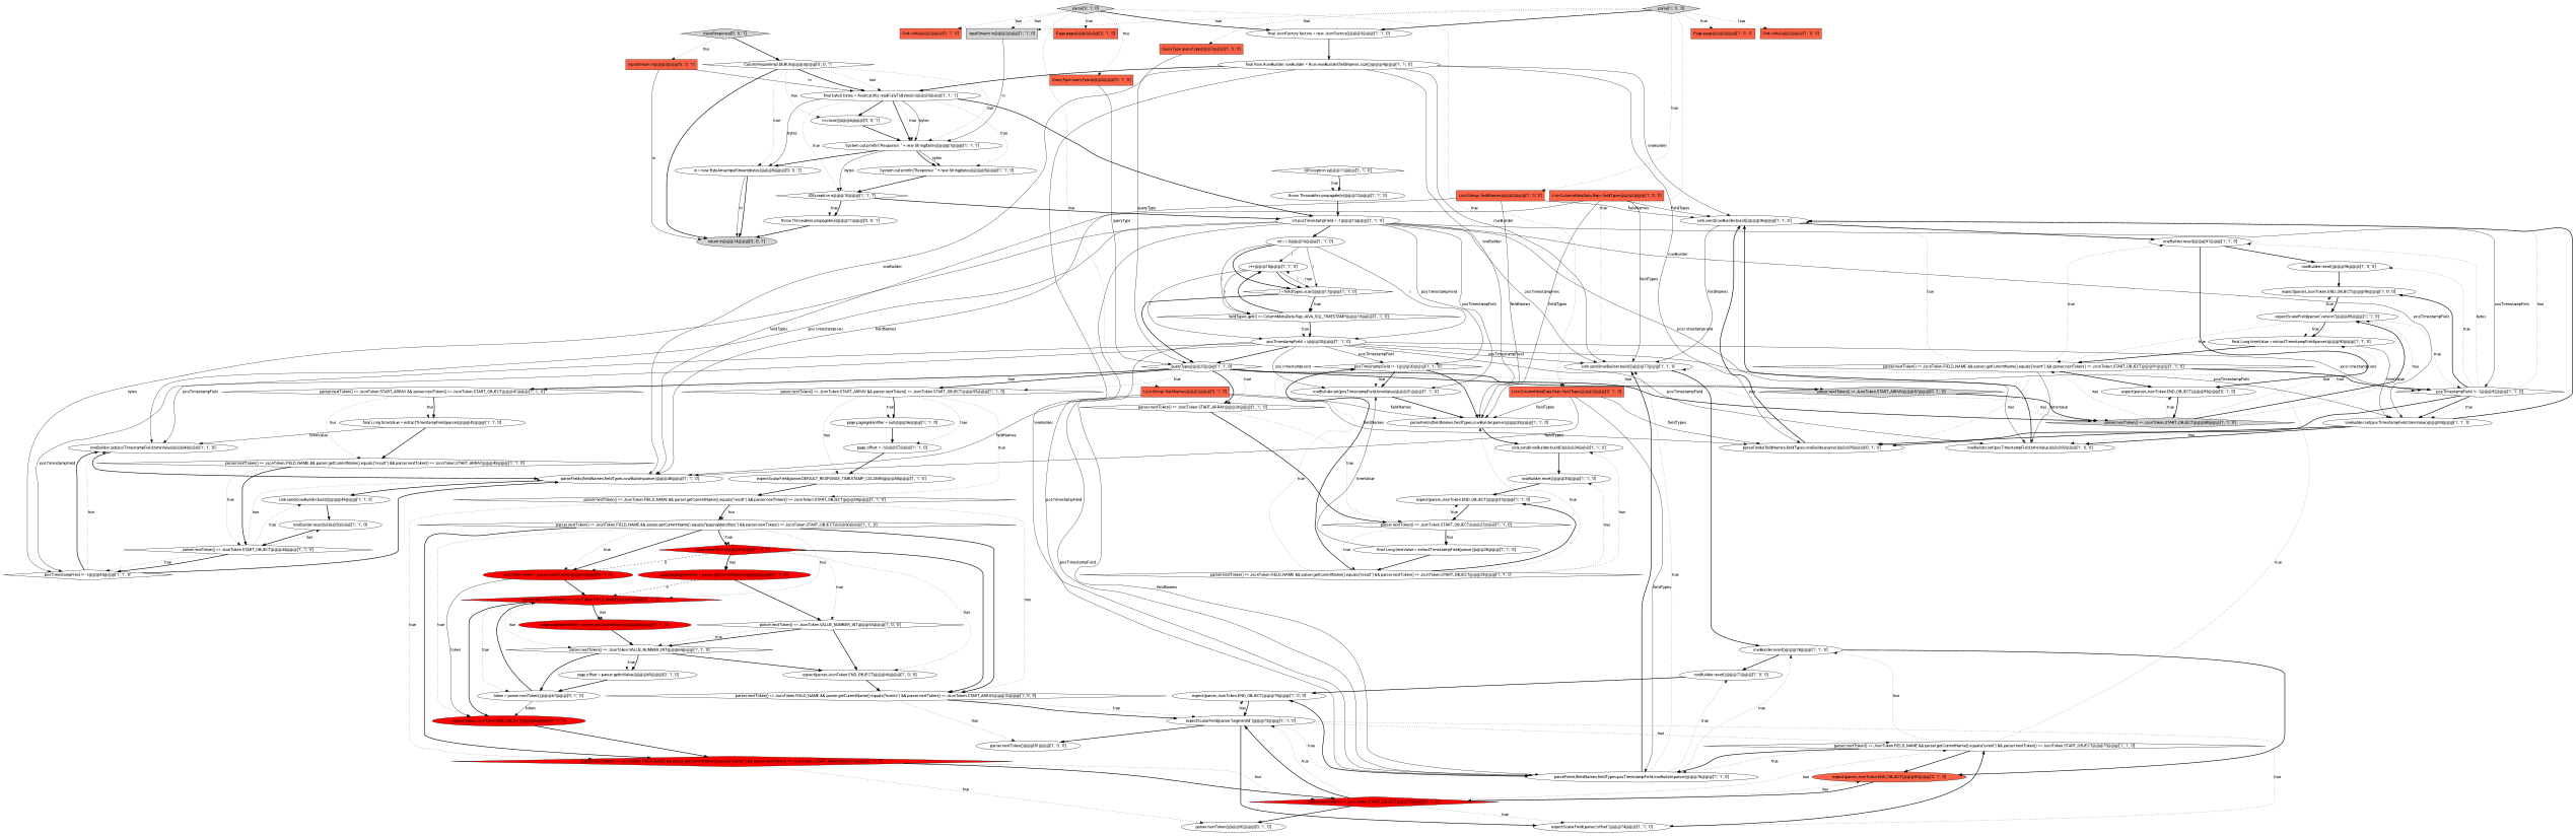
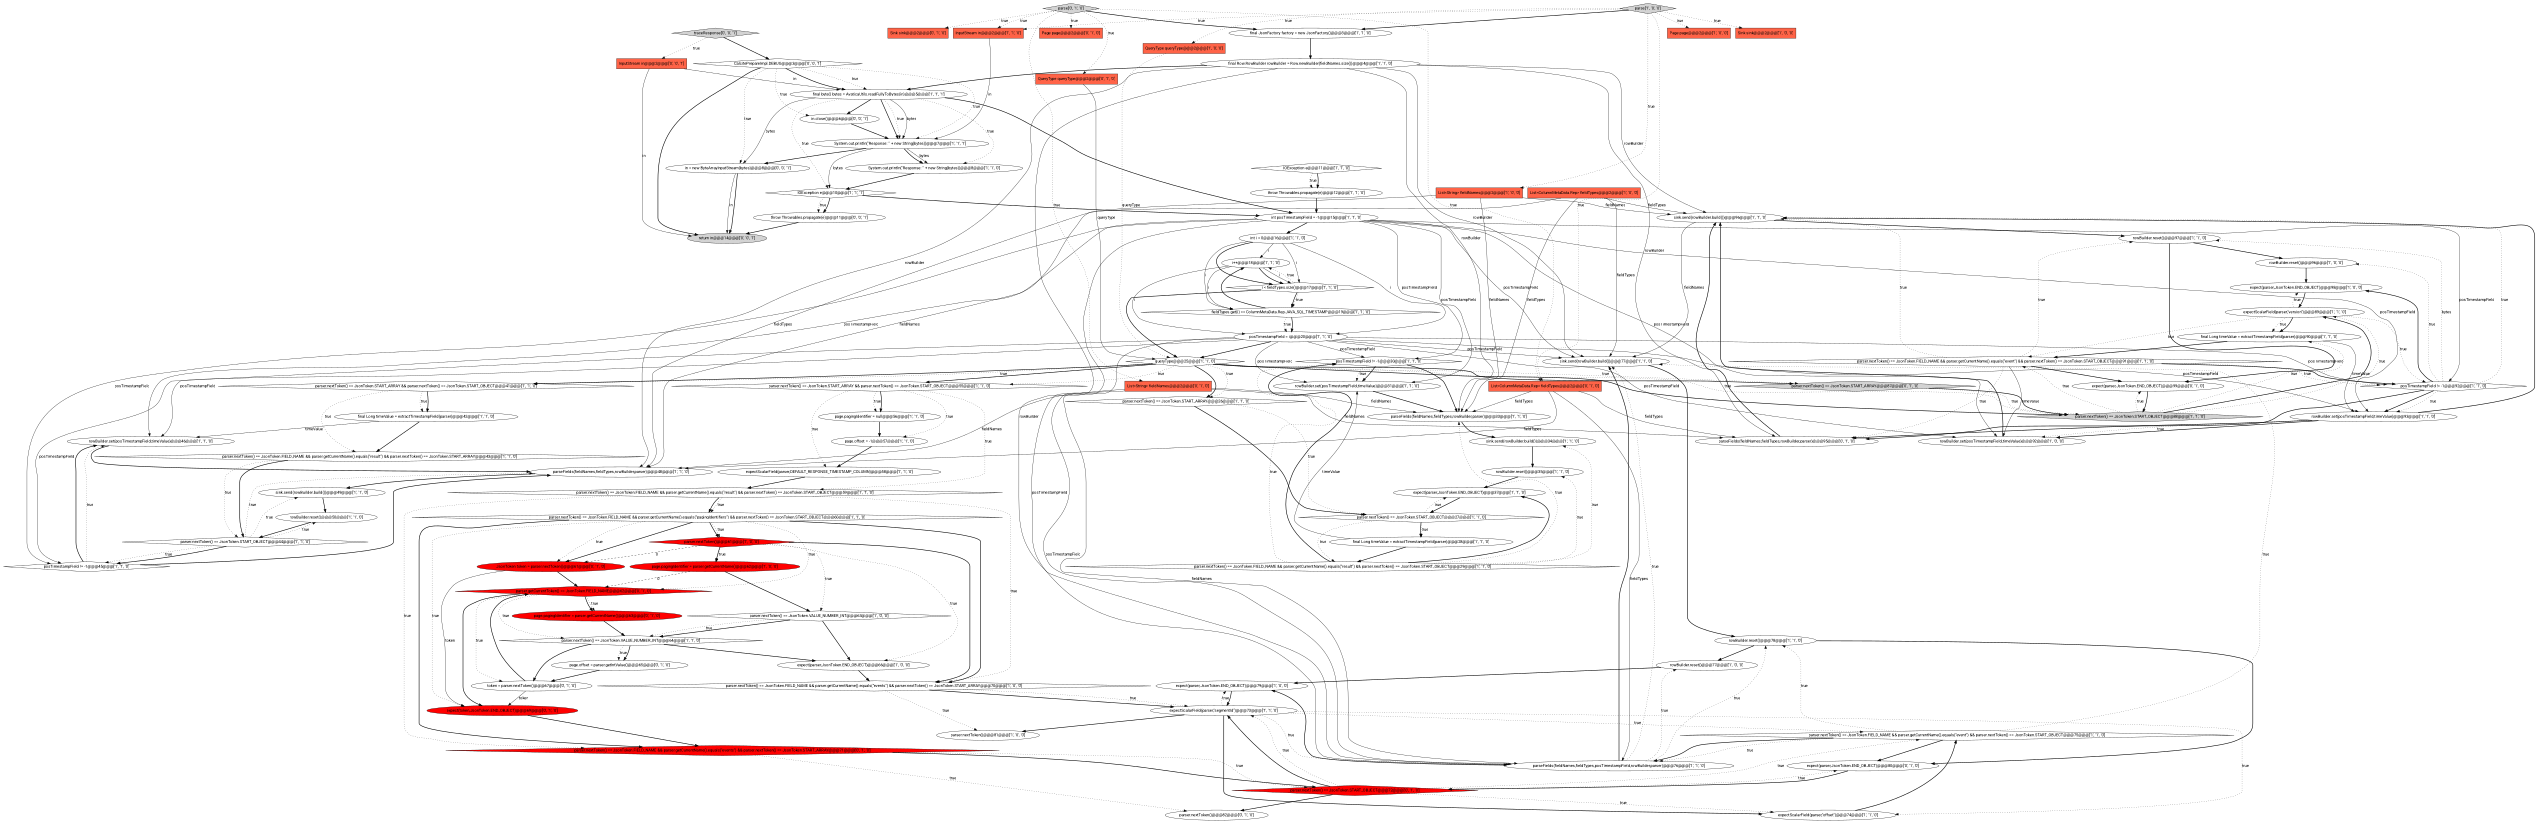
  digraph {
    fontname=Roboto
    node [fillcolor=white fontname=Roboto shape=ellipse style=filled]
    edge [fontname=Roboto style=bold]
    n1 [label="sink.send(rowBuilder.build())@@@96@@@['1', '1', '0']"]
    n2 [label="rowBuilder.reset()@@@97@@@['1', '1', '0']"]
    n3 [label="sink.send(rowBuilder.build())@@@77@@@['1', '1', '0']"]
    n4 [label="rowBuilder.reset()@@@96@@@['1', '0', '0']"]
    n5 [label="expect(parser,JsonToken.END_OBJECT)@@@99@@@['0', '1', '0']"]
    n6 [label="posTimestampField != -1@@@30@@@['1', '1', '0']" shape=diamond]
    n7 [label="rowBuilder.set(posTimestampField,timeValue)@@@31@@@['1', '1', '0']"]
    n8 [label="parseFields(fieldNames,fieldTypes,rowBuilder,parser)@@@33@@@['1', '1', '0']"]
    n9 [label="sink.send(rowBuilder.build())@@@34@@@['1', '1', '0']"]
    n10 [label="parser.nextToken() == JsonToken.FIELD_NAME && parser.getCurrentName().equals(\"events\") && parser.nextToken() == JsonToken.START_ARRAY@@@70@@@['1', '0', '0']" shape=diamond]
    n11 [label="parser.nextToken()@@@81@@@['1', '0', '0']"]
    n12 [label="expectScalarField(parser,\"segmentId\")@@@73@@@['1', '1', '0']"]
    n13 [label="parseFields(fieldNames,fieldTypes,posTimestampField,rowBuilder,parser)@@@76@@@['1', '1', '0']"]
    n14 [label="expect(parser,JsonToken.END_OBJECT)@@@79@@@['1', '0', '0']"]
    n15 [label="expectScalarField(parser,\"offset\")@@@74@@@['1', '1', '0']"]
    n16 [label="parser.nextToken() == JsonToken.FIELD_NAME && parser.getCurrentName().equals(\"event\") && parser.nextToken() == JsonToken.START_OBJECT@@@75@@@['1', '1', '0']" shape=diamond]
    n17 [label="page.pagingIdentifier = null@@@56@@@['1', '1', '0']"]
    n18 [label="page.offset = -1@@@57@@@['1', '1', '0']"]
    n19 [label="expectScalarField(parser,DEFAULT_RESPONSE_TIMESTAMP_COLUMN)@@@58@@@['1', '1', '0']"]
    n20 [label="in.close()@@@6@@@['0', '0', '1']"]
    n21 [label="System.out.println(\"Response: \" + new String(bytes))@@@7@@@['1', '1', '1']"]
    n22 [label="in = new ByteArrayInputStream(bytes)@@@8@@@['0', '0', '1']"]
    n23 [label="System.out.println(\"Response: \" + new String(bytes))@@@8@@@['1', '1', '0']"]
    n24 [label="IOException e@@@10@@@['1', '1', '1']" shape=diamond]
    n25 [fillcolor=tomato label="Page page@@@2@@@['1', '0', '0']" shape=box]
    n26 [label="IOException e@@@11@@@['1', '1', '0']" shape=diamond]
    n27 [label="throw Throwables.propagate(e)@@@12@@@['1', '1', '0']"]
    n28 [label="int posTimestampField = -1@@@15@@@['1', '1', '0']"]
    n29 [label="expect(parser,JsonToken.END_OBJECT)@@@98@@@['1', '0', '0']"]
    n30 [fillcolor=lightgray label="parser.nextToken() == JsonToken.START_OBJECT@@@88@@@['1', '1', '0']" shape=diamond]
    n31 [label="rowBuilder.set(posTimestampField,timeValue)@@@46@@@['1', '1', '0']"]
    n32 [label="parseFields(fieldNames,fieldTypes,rowBuilder,parser)@@@48@@@['1', '1', '0']"]
    n33 [label="sink.send(rowBuilder.build())@@@49@@@['1', '1', '0']"]
    n34 [label="i++@@@18@@@['1', '1', '0']"]
    n35 [label="posTimestampField = i@@@20@@@['1', '1', '0']"]
    n36 [label="fieldTypes.get(i) == ColumnMetaData.Rep.JAVA_SQL_TIMESTAMP@@@19@@@['1', '1', '0']" shape=diamond]
    n37 [label="i < fieldTypes.size()@@@17@@@['1', '1', '0']" shape=diamond]
    n38 [label="queryType@@@25@@@['1', '1', '0']" shape=diamond]
    n39 [label="posTimestampField != -1@@@92@@@['1', '1', '0']" shape=diamond]
    n40 [label="rowBuilder.set(posTimestampField,timeValue)@@@93@@@['1', '1', '0']"]
    n41 [label="rowBuilder.set(posTimestampField,timeValue)@@@92@@@['1', '0', '0']"]
    n42 [label="posTimestampField != -1@@@45@@@['1', '1', '0']" shape=diamond]
    n43 [label="rowBuilder.reset()@@@50@@@['1', '1', '0']"]
    n44 [label="parser.nextToken() == JsonToken.FIELD_NAME && parser.getCurrentName().equals(\"result\") && parser.nextToken() == JsonToken.START_OBJECT@@@59@@@['1', '1', '0']" shape=diamond]
    n45 [label="parser.nextToken() == JsonToken.FIELD_NAME && parser.getCurrentName().equals(\"pagingIdentifiers\") && parser.nextToken() == JsonToken.START_OBJECT@@@60@@@['1', '1', '0']" shape=diamond]
    n46 [fillcolor=red label="parser.nextToken() == JsonToken.FIELD_NAME && parser.getCurrentName().equals(\"events\") && parser.nextToken() == JsonToken.START_ARRAY@@@71@@@['0', '1', '0']" shape=diamond]
    n47 [fillcolor=red label="parser.nextToken()@@@61@@@['1', '0', '0']" shape=diamond]
    n48 [fillcolor=red label="JsonToken token = parser.nextToken()@@@61@@@['0', '1', '0']"]
    n49 [fillcolor=red label="expect(token,JsonToken.END_OBJECT)@@@69@@@['0', '1', '0']"]
    n50 [fillcolor=red label="parser.getCurrentToken() == JsonToken.FIELD_NAME@@@62@@@['0', '1', '0']" shape=diamond]
    n51 [label="parser.nextToken()@@@82@@@['0', '1', '0']"]
    n52 [fillcolor=red label="parser.nextToken() == JsonToken.START_OBJECT@@@72@@@['0', '1', '0']" shape=diamond]
    n53 [fillcolor=lightgray label="parse['0', '1', '0']" shape=diamond]
    n54 [fillcolor=tomato label="List<ColumnMetaData.Rep> fieldTypes@@@2@@@['0', '1', '0']" shape=box]
    n55 [label="final JsonFactory factory = new JsonFactory()@@@3@@@['1', '1', '0']"]
    n56 [fillcolor=tomato label="List<String> fieldNames@@@2@@@['0', '1', '0']" shape=box]
    n57 [fillcolor=tomato label="Sink sink@@@2@@@['0', '1', '0']" shape=box]
    n58 [fillcolor=tomato label="QueryType queryType@@@2@@@['0', '1', '0']" shape=box]
-   n59 [fillcolor=lightgray label="InputStream in@@@2@@@['1', '1', '0']" shape=box]
+   n59 [fillcolor=tomato label="InputStream in@@@2@@@['1', '1', '0']" shape=box]
    n60 [fillcolor=tomato label="Page page@@@2@@@['0', '1', '0']" shape=box]
    n61 [label="parseFields(fieldNames,fieldTypes,rowBuilder,parser)@@@95@@@['0', '1', '0']"]
    n62 [label="final Row.RowBuilder rowBuilder = Row.newBuilder(fieldNames.size())@@@4@@@['1', '1', '0']"]
    n63 [label="parser.nextToken() == JsonToken.VALUE_NUMBER_INT@@@64@@@['1', '1', '0']" shape=diamond]
    n64 [label="expect(parser,JsonToken.END_OBJECT)@@@66@@@['1', '0', '0']"]
    n65 [label="page.offset = parser.getIntValue()@@@65@@@['0', '1', '0']"]
    n66 [label="token = parser.nextToken()@@@67@@@['0', '1', '0']"]
    n67 [label="CalcitePrepareImpl.DEBUG@@@3@@@['0', '0', '1']" shape=diamond]
    n68 [label="final byte(( bytes = AvaticaUtils.readFullyToBytes(in)@@@5@@@['1', '1', '1']"]
    n69 [fillcolor=lightgray label="return in@@@14@@@['0', '0', '1']"]
    n70 [label="final Long timeValue = extractTimestampField(parser)@@@42@@@['1', '1', '0']"]
    n71 [label="parser.nextToken() == JsonToken.FIELD_NAME && parser.getCurrentName().equals(\"result\") && parser.nextToken() == JsonToken.START_ARRAY@@@43@@@['1', '1', '0']" shape=diamond]
    n72 [label="parser.nextToken() == JsonToken.START_OBJECT@@@44@@@['1', '1', '0']" shape=diamond]
    n73 [label="rowBuilder.reset()@@@78@@@['1', '1', '0']"]
    n74 [label="rowBuilder.reset()@@@77@@@['1', '0', '0']"]
    n75 [label="throw Throwables.propagate(e)@@@11@@@['0', '0', '1']"]
    n76 [label="int i = 0@@@16@@@['1', '1', '0']"]
    n77 [label="rowBuilder.reset()@@@35@@@['1', '1', '0']"]
    n78 [label="expect(parser,JsonToken.END_OBJECT)@@@37@@@['1', '1', '0']"]
    n79 [fillcolor=tomato label="Sink sink@@@2@@@['1', '0', '0']" shape=box]
-   n80 [fillcolor=tomato label="expect(parser,JsonToken.END_OBJECT)@@@80@@@['0', '1', '0']"]
+   n80 [label="expect(parser,JsonToken.END_OBJECT)@@@80@@@['0', '1', '0']"]
    n81 [label="parser.nextToken() == JsonToken.FIELD_NAME && parser.getCurrentName().equals(\"result\") && parser.nextToken() == JsonToken.START_OBJECT@@@29@@@['1', '1', '0']" shape=diamond]
    n82 [label="parser.nextToken() == JsonToken.START_OBJECT@@@27@@@['1', '1', '0']" shape=diamond]
    n83 [fillcolor=tomato label="QueryType queryType@@@2@@@['1', '0', '0']" shape=box]
    n84 [label="parser.nextToken() == JsonToken.START_ARRAY && parser.nextToken() == JsonToken.START_OBJECT@@@55@@@['1', '1', '0']" shape=diamond]
    n85 [label="parser.nextToken() == JsonToken.START_ARRAY@@@26@@@['1', '1', '0']" shape=diamond]
    n86 [label="parser.nextToken() == JsonToken.START_ARRAY && parser.nextToken() == JsonToken.START_OBJECT@@@41@@@['1', '1', '0']" shape=diamond]
    n87 [fillcolor=lightgray label="parser.nextToken() == JsonToken.START_ARRAY@@@87@@@['0', '1', '0']" shape=diamond]
    n88 [label="expectScalarField(parser,\"version\")@@@89@@@['1', '1', '0']"]
    n89 [fillcolor=lightgray label="parse['1', '0', '0']" shape=diamond]
    n90 [fillcolor=tomato label="List<String> fieldNames@@@2@@@['1', '0', '0']" shape=box]
    n91 [fillcolor=tomato label="List<ColumnMetaData.Rep> fieldTypes@@@2@@@['1', '0', '0']" shape=box]
    n92 [fillcolor=red label="page.pagingIdentifier = parser.getCurrentName()@@@62@@@['1', '0', '0']"]
    n93 [label="parser.nextToken() == JsonToken.VALUE_NUMBER_INT@@@63@@@['1', '0', '0']" shape=diamond]
    n94 [fillcolor=red label="page.pagingIdentifier = parser.getCurrentName()@@@63@@@['0', '1', '0']"]
    n95 [label="parser.nextToken() == JsonToken.FIELD_NAME && parser.getCurrentName().equals(\"event\") && parser.nextToken() == JsonToken.START_OBJECT@@@91@@@['1', '1', '0']" shape=diamond]
    n96 [label="final Long timeValue = extractTimestampField(parser)@@@90@@@['1', '1', '0']"]
    n97 [label="final Long timeValue = extractTimestampField(parser)@@@28@@@['1', '1', '0']"]
    n98 [fillcolor=tomato label="InputStream in@@@2@@@['0', '0', '1']" shape=box]
    n99 [fillcolor=lightgray label="traceResponse['0', '0', '1']" shape=diamond]
    n1 -> n2
    n1 -> n3 [label=fieldNames style=solid]
    n2 -> n4
    n2 -> n5
    n3 -> n73
    n4 -> n29
    n5 -> n30
    n6 -> n7
    n6 -> n7 [label=true style=dotted]
    n6 -> n8
    n7 -> n8
    n8 -> n9
    n9 -> n77
    n10 -> n11 [label=true style=dotted]
    n10 -> n12 [label=true style=dotted]
    n10 -> n12
    n12 -> n11
    n12 -> n13 [label=true style=dotted]
    n12 -> n14 [label=true style=dotted]
    n12 -> n15 [label=true style=dotted]
    n12 -> n15
    n12 -> n16 [label=true style=dotted]
    n13 -> n3
    n13 -> n3 [label=true style=dotted]
    n13 -> n14
    n13 -> n73 [label=true style=dotted]
    n13 -> n74 [label=true style=dotted]
    n14 -> n12
    n15 -> n16
    n16 -> n3 [label=true style=dotted]
    n16 -> n13 [label=true style=dotted]
    n16 -> n13
    n16 -> n73 [label=true style=dotted]
    n16 -> n80
    n17 -> n18
    n18 -> n19
    n19 -> n44
    n20 -> n21
    n21 -> n22
    n21 -> n23 [label=bytes style=solid]
    n21 -> n23
    n21 -> n24 [label=bytes style=solid]
    n22 -> n69 [label=in style=solid]
    n22 -> n69
    n23 -> n24
    n24 -> n28
    n24 -> n75 [label=true style=dotted]
    n24 -> n75
    n26 -> n27
    n26 -> n27 [label=true style=dotted]
    n27 -> n28
    n28 -> n3 [label=posTimestampField style=solid]
    n28 -> n6 [label=posTimestampField style=solid]
    n28 -> n7 [label=posTimestampField style=solid]
    n28 -> n13 [label=posTimestampField style=solid]
    n28 -> n31 [label=posTimestampField style=solid]
    n28 -> n39 [label=posTimestampField style=solid]
    n28 -> n40 [label=posTimestampField style=solid]
    n28 -> n41 [label=posTimestampField style=solid]
-   n28 -> n42 [label=bytes style=solid]
+   n28 -> n42 [label=posTimestampField style=solid]
    n28 -> n76
    n29 -> n88
    n30 -> n5 [label=true style=dotted]
    n30 -> n88
    n30 -> n88 [label=true style=dotted]
    n30 -> n95 [label=true style=dotted]
    n30 -> n96 [label=true style=dotted]
    n31 -> n32
    n32 -> n33
    n33 -> n43
    n34 -> n35 [label=i style=solid]
    n34 -> n36 [label=i style=solid]
    n34 -> n37
    n34 -> n37 [label=i style=solid]
    n35 -> n3 [label=posTimestampField style=solid]
    n35 -> n6 [label=posTimestampField style=solid]
    n35 -> n7 [label=posTimestampField style=solid]
    n35 -> n13 [label=posTimestampField style=solid]
    n35 -> n31 [label=posTimestampField style=solid]
    n35 -> n38
    n35 -> n39 [label=posTimestampField style=solid]
    n35 -> n40 [label=posTimestampField style=solid]
    n35 -> n41 [label=posTimestampField style=solid]
    n35 -> n42 [label=posTimestampField style=solid]
    n36 -> n34
    n36 -> n35
    n36 -> n35 [label=true style=dotted]
    n37 -> n34 [label=true style=dotted]
    n37 -> n36
    n37 -> n36 [label=true style=dotted]
    n37 -> n38
    n38 -> n30
    n38 -> n30 [label=true style=dotted]
    n38 -> n84 [label=true style=dotted]
    n38 -> n84
    n38 -> n85 [label=true style=dotted]
    n38 -> n85
    n38 -> n86
    n38 -> n86 [label=true style=dotted]
    n38 -> n87 [label=true style=dotted]
    n38 -> n87
    n39 -> n1 [label=true style=dotted]
    n39 -> n2 [label=bytes style=dotted]
    n39 -> n4 [label=true style=dotted]
    n39 -> n29
    n39 -> n40
    n39 -> n40 [label=true style=dotted]
    n39 -> n61
    n40 -> n1
    n40 -> n41
    n40 -> n41 [label=true style=dotted]
    n40 -> n61
    n41 -> n1
    n42 -> n31
    n42 -> n31 [label=true style=dotted]
    n42 -> n32
    n43 -> n72
    n44 -> n10 [label=true style=dotted]
    n44 -> n45 [label=true style=dotted]
    n44 -> n45
    n44 -> n46 [label=true style=dotted]
    n45 -> n10
    n45 -> n46
    n45 -> n47
    n45 -> n47 [label=true style=dotted]
    n45 -> n48 [label=true style=dotted]
    n45 -> n48
    n45 -> n49 [label=true style=dotted]
    n45 -> n50 [label=true style=dotted]
    n46 -> n51 [label=true style=dotted]
    n46 -> n52 [label=true style=dotted]
    n46 -> n52
    n47 -> n10
    n47 -> n48 [label=0 style=dashed]
    n47 -> n64 [label=true style=dotted]
    n47 -> n92
    n47 -> n92 [label=true style=dotted]
    n47 -> n93 [label=true style=dotted]
    n48 -> n49 [label=token style=solid]
    n48 -> n50
    n49 -> n46
    n50 -> n49
    n50 -> n63 [label=true style=dotted]
    n50 -> n66 [label=true style=dotted]
    n50 -> n94 [label=true style=dotted]
    n50 -> n94
    n52 -> n12 [label=true style=dotted]
    n52 -> n12
    n52 -> n15 [label=true style=dotted]
    n52 -> n16 [label=true style=dotted]
    n52 -> n51
    n52 -> n80 [label=true style=dotted]
    n53 -> n54 [label=true style=dotted]
    n53 -> n55
    n53 -> n56 [label=true style=dotted]
    n53 -> n57 [label=true style=dotted]
    n53 -> n58 [label=true style=dotted]
    n53 -> n59 [label=true style=dotted]
    n53 -> n60 [label=true style=dotted]
    n54 -> n8 [label=fieldTypes style=solid]
    n54 -> n13 [label=fieldTypes style=solid]
    n54 -> n32 [label=fieldTypes style=solid]
    n54 -> n61 [label=fieldTypes style=solid]
    n55 -> n62
    n56 -> n8 [label=fieldNames style=solid]
    n56 -> n13 [label=fieldNames style=solid]
    n56 -> n32 [label=fieldNames style=solid]
    n56 -> n61 [label=fieldNames style=solid]
    n58 -> n38 [label=queryType style=solid]
    n59 -> n21 [label=in style=solid]
    n61 -> n1
    n62 -> n1 [label=rowBuilder style=solid]
    n62 -> n3 [label=rowBuilder style=solid]
    n62 -> n8 [label=rowBuilder style=solid]
    n62 -> n13 [label=rowBuilder style=solid]
    n62 -> n32 [label=rowBuilder style=solid]
    n62 -> n61 [label=rowBuilder style=solid]
    n62 -> n68
    n63 -> n64
    n63 -> n65 [label=true style=dotted]
    n63 -> n65
    n63 -> n66
    n64 -> n10
    n65 -> n66
    n66 -> n49 [label=token style=solid]
    n66 -> n50
    n67 -> n20 [label=true style=dotted]
    n67 -> n21 [label=true style=dotted]
    n67 -> n22 [label=true style=dotted]
    n67 -> n68 [label=true style=dotted]
    n67 -> n68
    n67 -> n69
    n68 -> n20
    n68 -> n21
    n68 -> n21 [label=true style=dotted]
    n68 -> n21 [label=bytes style=solid]
    n68 -> n22 [label=bytes style=solid]
    n68 -> n23 [label=true style=dotted]
    n68 -> n24 [label=true style=dotted]
    n68 -> n28
    n70 -> n31 [label=timeValue style=solid]
    n70 -> n71
    n71 -> n72
    n71 -> n72 [label=true style=dotted]
    n72 -> n32 [label=true style=dotted]
    n72 -> n33 [label=true style=dotted]
    n72 -> n42 [label=true style=dotted]
    n72 -> n42
    n72 -> n43 [label=true style=dotted]
    n73 -> n74
    n73 -> n80
    n74 -> n14
    n75 -> n69
    n76 -> n34 [label=i style=solid]
    n76 -> n35 [label=i style=solid]
    n76 -> n36 [label=i style=solid]
    n76 -> n37 [label=i style=solid]
    n76 -> n37
    n77 -> n78
    n78 -> n82
    n80 -> n52
    n81 -> n6 [label=true style=dotted]
    n81 -> n6
    n81 -> n8 [label=true style=dotted]
    n81 -> n9 [label=true style=dotted]
    n81 -> n77 [label=true style=dotted]
    n81 -> n78
    n82 -> n78 [label=true style=dotted]
    n82 -> n81 [label=true style=dotted]
    n82 -> n97
    n82 -> n97 [label=true style=dotted]
-   n83 -> n38 [label=queryType style=solid]
+   n83 -> n38 [label=queryType style=dotted]
    n84 -> n17 [label=true style=dotted]
    n84 -> n17
    n84 -> n18 [label=true style=dotted]
    n84 -> n19 [label=true style=dotted]
    n84 -> n44 [label=true style=dotted]
    n85 -> n82
    n85 -> n82 [label=true style=dotted]
    n86 -> n70 [label=true style=dotted]
    n86 -> n70
    n86 -> n71 [label=true style=dotted]
    n87 -> n30 [label=true style=dotted]
    n87 -> n30
    n88 -> n29 [label=true style=dotted]
    n88 -> n39 [label=true style=dotted]
    n88 -> n95 [label=true style=dotted]
    n88 -> n96 [label=true style=dotted]
    n88 -> n96
    n89 -> n25 [label=true style=dotted]
    n89 -> n54 [label=true style=dotted]
    n89 -> n55
    n89 -> n59 [label=true style=dotted]
    n89 -> n79 [label=true style=dotted]
    n89 -> n83 [label=true style=dotted]
    n89 -> n90 [label=true style=dotted]
    n90 -> n1 [label=fieldNames style=solid]
    n90 -> n8 [label=fieldNames style=solid]
    n90 -> n32 [label=fieldNames style=solid]
    n91 -> n1 [label=fieldTypes style=solid]
    n91 -> n3 [label=fieldTypes style=solid]
    n91 -> n8 [label=fieldTypes style=solid]
    n91 -> n32 [label=fieldTypes style=solid]
    n92 -> n50 [label=0 style=dashed]
    n92 -> n93
    n93 -> n63
    n93 -> n63 [label=true style=dotted]
    n93 -> n64
    n94 -> n63
    n95 -> n1 [label=true style=dotted]
    n95 -> n2 [label=true style=dotted]
    n95 -> n5
    n95 -> n39
    n95 -> n39 [label=true style=dotted]
    n95 -> n41 [label=timeValue style=solid]
    n95 -> n61 [label=true style=dotted]
    n96 -> n40 [label=timeValue style=solid]
    n96 -> n95
    n97 -> n7 [label=timeValue style=solid]
    n97 -> n81
    n98 -> n68 [label=in style=solid]
    n98 -> n69 [label=in style=solid]
    n99 -> n67
    n99 -> n98 [label=true style=dotted]
  }
